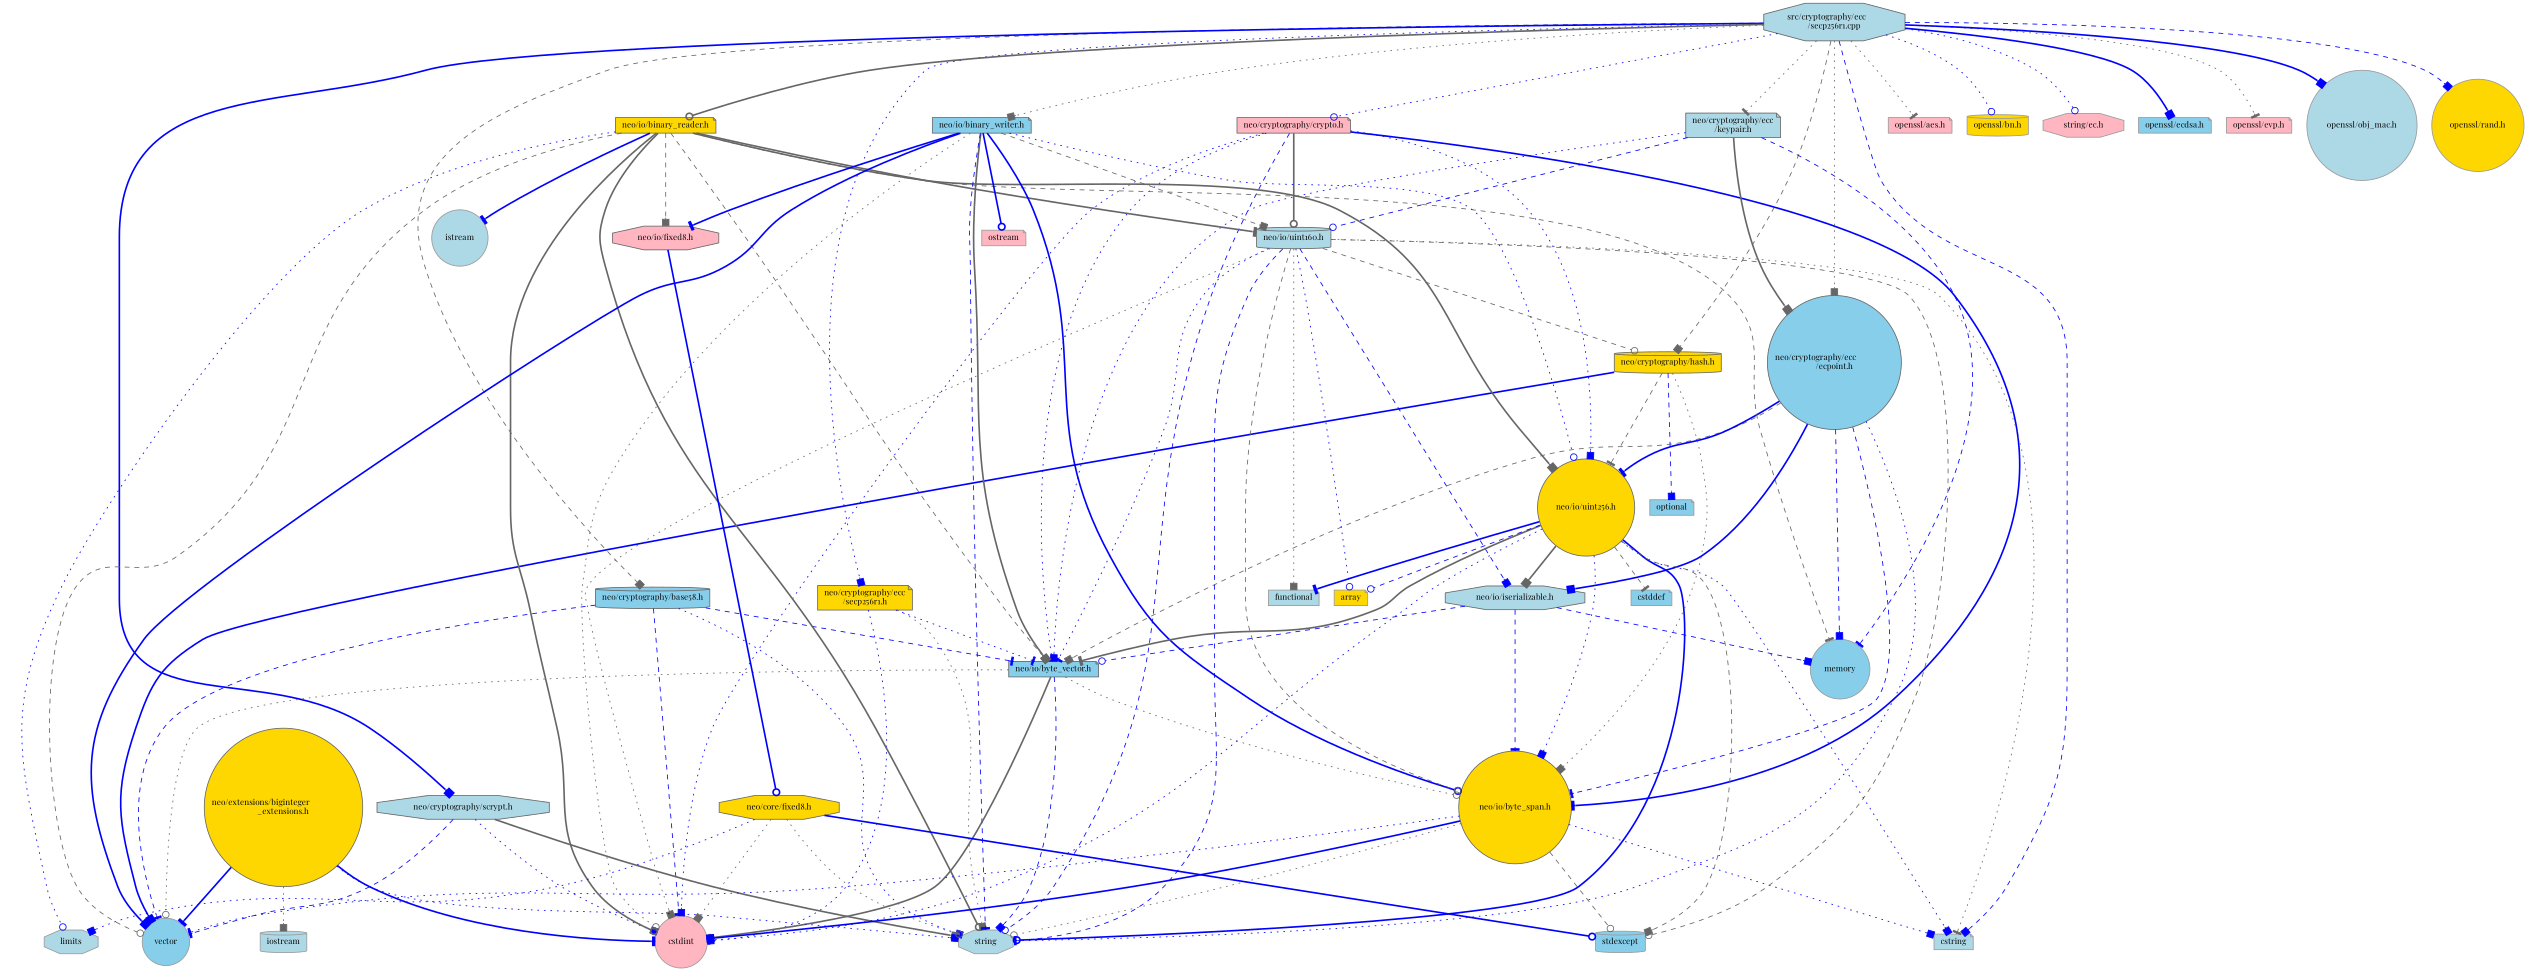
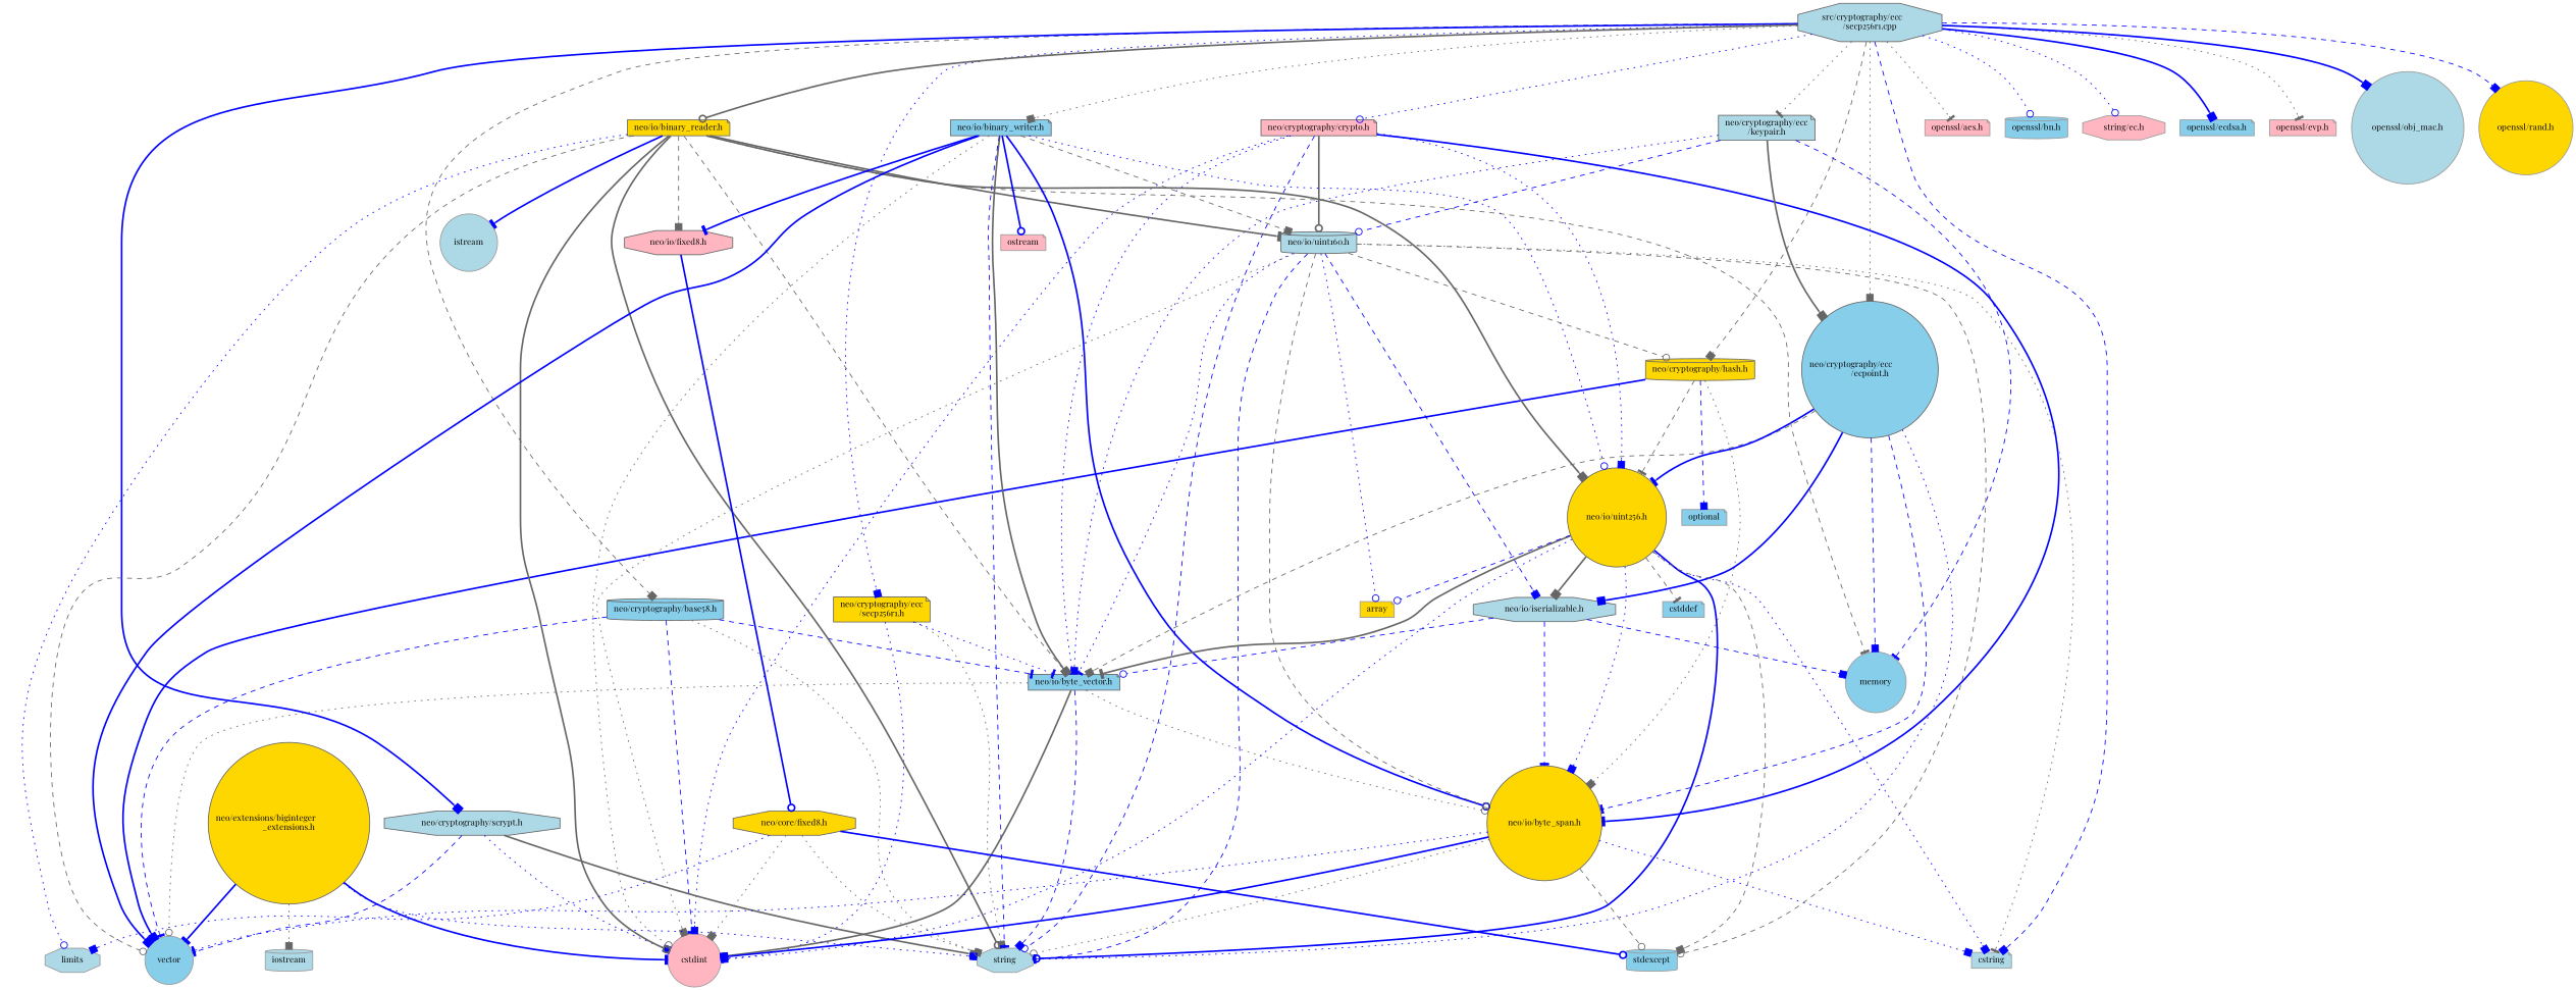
  digraph {
    fontname="Playfair Display"
    node [color=grey60 fillcolor=lightblue fontname="Playfair Display" fontsize=10 shape=note style=filled]
    edge [arrowhead=box color=blue fontname="Playfair Display" fontsize=10 labelfontname=Helvetica labelfontsize=10 style=dotted]
    n1 [color=gray40 fontcolor=black height=0.2 label="src/cryptography/ecc\l/secp256r1.cpp" shape=octagon width=0.4]
    n2 [color=grey40 fillcolor=skyblue height=0.2 label="neo/cryptography/base58.h" shape=cylinder width=0.4]
    n3 [height=0.2 label=cstring width=0.4]
    n4 [color=grey40 fillcolor=lightpink height=0.2 label="neo/cryptography/crypto.h" width=0.4]
    n5 [color=grey40 fillcolor=skyblue height=0.2 label="neo/cryptography/ecc\l/ecpoint.h" shape=circle width=0.4]
    n6 [color=grey40 height=0.2 label="neo/cryptography/ecc\l/keypair.h" width=0.4]
    n7 [color=grey40 fillcolor=gold height=0.2 label="neo/cryptography/ecc\l/secp256r1.h" width=0.4]
    n8 [color=grey40 fillcolor=gold height=0.2 label="neo/cryptography/hash.h" shape=cylinder width=0.4]
    n9 [color=grey40 height=0.2 label="neo/cryptography/scrypt.h" shape=octagon width=0.4]
    n10 [color=grey40 fillcolor=gold height=0.2 label="neo/io/binary_reader.h" width=0.4]
    n11 [color=grey40 fillcolor=skyblue height=0.2 label="neo/io/binary_writer.h" width=0.4]
    n12 [fillcolor=lightpink height=0.2 label="openssl/aes.h" width=0.4]
-   n13 [fillcolor=gold height=0.2 label="openssl/bn.h" shape=cylinder width=0.4]
+   n13 [fillcolor=skyblue height=0.2 label="openssl/bn.h" shape=cylinder width=0.4]
    n14 [fillcolor=lightpink height=0.2 label="string/ec.h" shape=octagon width=0.4]
    n15 [fillcolor=skyblue height=0.2 label="openssl/ecdsa.h" width=0.4]
    n16 [fillcolor=lightpink height=0.2 label="openssl/evp.h" width=0.4]
    n17 [height=0.2 label="openssl/obj_mac.h" shape=circle width=0.4]
    n18 [fillcolor=gold height=0.2 label="openssl/rand.h" shape=circle width=0.4]
    n19 [color=grey40 fillcolor=skyblue height=0.2 label="neo/io/byte_vector.h" width=0.4]
    n20 [fillcolor=lightpink height=0.2 label=cstdint shape=circle width=0.4]
    n21 [height=0.2 label=string shape=octagon width=0.4]
    n22 [fillcolor=skyblue height=0.2 label=vector shape=circle width=0.4]
    n23 [color=grey40 fillcolor=gold height=0.2 label="neo/io/byte_span.h" shape=circle width=0.4]
    n24 [color=grey40 height=0.2 label="neo/io/uint160.h" shape=cylinder width=0.4]
    n25 [color=grey40 fillcolor=gold height=0.2 label="neo/io/uint256.h" shape=circle width=0.4]
    n26 [color=grey40 height=0.2 label="neo/io/iserializable.h" shape=octagon width=0.4]
    n27 [fillcolor=skyblue height=0.2 label=memory shape=circle width=0.4]
    n28 [fillcolor=skyblue height=0.2 label=optional width=0.4]
    n29 [color=grey40 fillcolor=gold height=0.2 label="neo/extensions/biginteger\l_extensions.h" shape=circle width=0.4]
    n30 [height=0.2 label=iostream shape=cylinder width=0.4]
    n31 [color=grey40 fillcolor=lightpink height=0.2 label="neo/io/fixed8.h" shape=octagon width=0.4]
    n32 [height=0.2 label=limits shape=octagon width=0.4]
    n33 [height=0.2 label=istream shape=circle width=0.4]
    n34 [fillcolor=lightpink height=0.2 label=ostream width=0.4]
    n35 [fillcolor=skyblue height=0.2 label=stdexcept shape=cylinder width=0.4]
    n36 [fillcolor=gold height=0.2 label=array width=0.4]
-   n37 [height=0.2 label=functional width=0.4]
    n38 [fillcolor=skyblue height=0.2 label=cstddef width=0.4]
    n39 [color=grey40 fillcolor=gold height=0.2 label="neo/core/fixed8.h" shape=octagon width=0.4]
    n1 -> n2 [color=gray40 style=dashed]
    n1 -> n3 [style=dashed]
    n1 -> n4 [arrowhead=odot]
    n1 -> n5 [color=gray40]
    n1 -> n6 [arrowhead=tee color=gray40]
    n1 -> n7
    n1 -> n8 [color=gray40 style=dashed]
    n1 -> n9 [style=bold]
    n1 -> n10 [arrowhead=odot color=gray40 style=bold]
    n1 -> n11 [color=gray40]
    n1 -> n12 [arrowhead=tee color=gray40]
    n1 -> n13 [arrowhead=odot]
    n1 -> n14 [arrowhead=odot]
    n1 -> n15 [style=bold]
    n1 -> n16 [arrowhead=tee color=gray40]
    n1 -> n17 [style=bold]
    n1 -> n18 [style=dashed]
    n2 -> n19 [arrowhead=tee style=dashed]
    n2 -> n20 [arrowhead=tee style=dashed]
-   n2 -> n21
+   n2 -> n21 [color=gray40]
    n2 -> n22 [arrowhead=tee style=dashed]
    n4 -> n19 [arrowhead=tee]
    n4 -> n20
    n4 -> n21 [arrowhead=odot style=dashed]
    n4 -> n23 [arrowhead=tee style=bold]
    n4 -> n24 [arrowhead=odot color=gray40 style=bold]
    n4 -> n25
    n5 -> n19 [color=gray40 style=dashed]
    n5 -> n21 [arrowhead=tee]
    n5 -> n23 [arrowhead=tee style=dashed]
    n5 -> n25 [arrowhead=tee style=bold]
    n5 -> n26 [style=bold]
    n5 -> n27 [style=dashed]
    n6 -> n5 [color=gray40 style=bold]
    n6 -> n19
    n6 -> n24 [arrowhead=odot style=dashed]
    n6 -> n27 [arrowhead=tee style=dashed]
    n7 -> n19 [arrowhead=tee]
    n7 -> n20
    n7 -> n21 [color=gray40]
    n8 -> n22 [style=bold]
    n8 -> n23 [color=gray40]
    n8 -> n25 [arrowhead=tee color=gray40 style=dashed]
    n8 -> n28 [style=dashed]
    n9 -> n20
    n9 -> n21 [color=gray40 style=bold]
    n9 -> n22 [arrowhead=tee style=dashed]
    n10 -> n19 [color=gray40 style=dashed]
    n10 -> n20 [arrowhead=odot color=gray40 style=bold]
    n10 -> n21 [arrowhead=odot color=gray40 style=bold]
    n10 -> n22 [arrowhead=odot color=gray40 style=dashed]
    n10 -> n24 [arrowhead=tee color=gray40 style=bold]
    n10 -> n25 [color=gray40 style=bold]
    n10 -> n27 [arrowhead=tee color=gray40 style=dashed]
    n10 -> n31 [color=gray40 style=dashed]
    n10 -> n32 [arrowhead=odot]
    n10 -> n33 [arrowhead=tee style=bold]
    n11 -> n19 [color=gray40 style=bold]
    n11 -> n20 [arrowhead=odot color=gray40]
    n11 -> n21 [arrowhead=tee style=dashed]
    n11 -> n22 [style=bold]
    n11 -> n23 [arrowhead=odot style=bold]
    n11 -> n24 [color=gray40 style=dashed]
    n11 -> n25 [arrowhead=odot]
    n11 -> n31 [arrowhead=tee style=bold]
    n11 -> n34 [arrowhead=odot style=bold]
    n19 -> n20 [arrowhead=odot color=gray40 style=bold]
    n19 -> n21 [style=dashed]
    n19 -> n22 [arrowhead=odot color=gray40]
    n19 -> n23 [arrowhead=odot color=gray40]
    n23 -> n3
    n23 -> n20 [style=bold]
    n23 -> n21 [arrowhead=odot color=gray40]
    n23 -> n22 [arrowhead=tee]
    n23 -> n35 [arrowhead=odot color=gray40 style=dashed]
    n24 -> n3 [arrowhead=tee color=gray40]
    n24 -> n8 [arrowhead=odot color=gray40 style=dashed]
    n24 -> n19 [arrowhead=tee]
    n24 -> n20 [color=gray40]
    n24 -> n21 [arrowhead=tee style=dashed]
    n24 -> n23 [arrowhead=odot color=gray40 style=dashed]
    n24 -> n26 [style=dashed]
    n24 -> n35 [arrowhead=odot color=gray40 style=dashed]
    n24 -> n36 [arrowhead=odot]
-   n24 -> n37 [color=gray40]
    n25 -> n3
    n25 -> n19 [arrowhead=tee color=gray40 style=bold]
    n25 -> n20 [arrowhead=tee]
    n25 -> n21 [arrowhead=odot style=bold]
    n25 -> n23
    n25 -> n26 [color=gray40 style=bold]
    n25 -> n35 [color=gray40 style=dashed]
    n25 -> n36 [arrowhead=odot style=dashed]
-   n25 -> n37 [arrowhead=tee style=bold]
    n25 -> n38 [arrowhead=tee color=gray40 style=dashed]
    n26 -> n19 [arrowhead=odot style=dashed]
    n26 -> n23 [arrowhead=tee style=dashed]
    n26 -> n27 [style=dashed]
    n29 -> n20 [arrowhead=tee style=bold]
    n29 -> n21
    n29 -> n22 [arrowhead=tee style=bold]
    n29 -> n30 [color=gray40]
    n31 -> n39 [arrowhead=odot style=bold]
    n39 -> n20 [color=gray40]
    n39 -> n21 [arrowhead=odot color=gray40]
    n39 -> n32
    n39 -> n35 [arrowhead=odot style=bold]
  }
